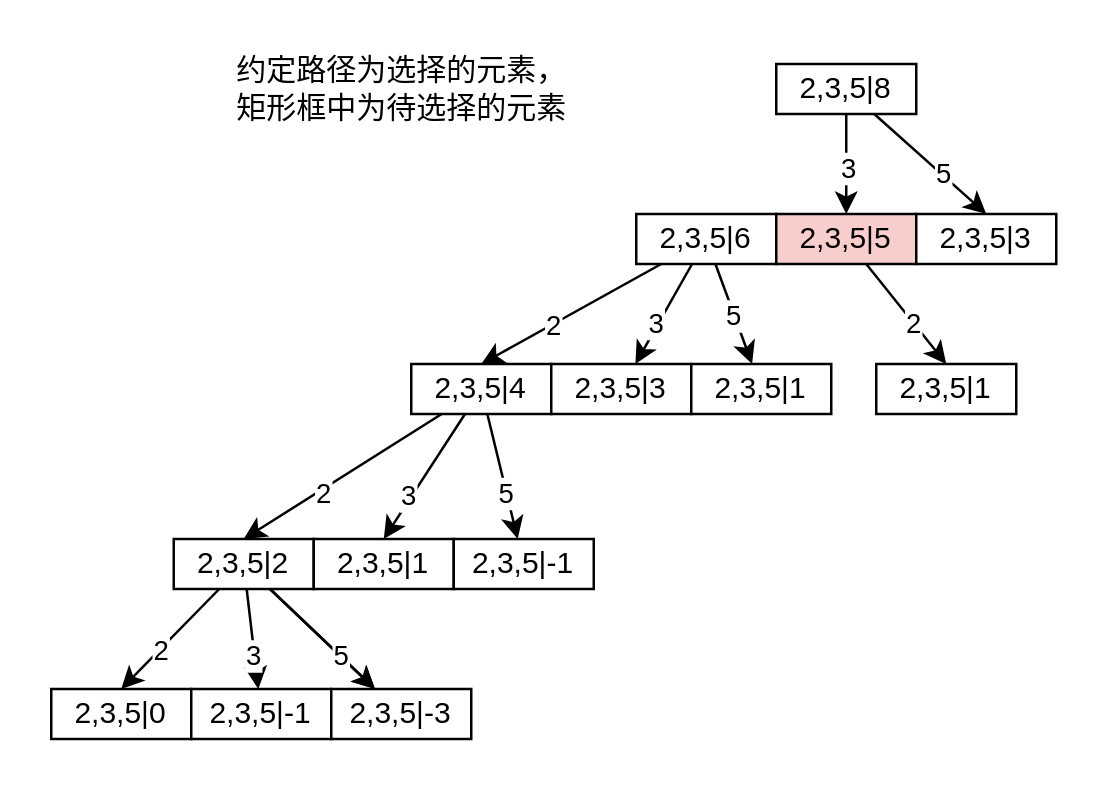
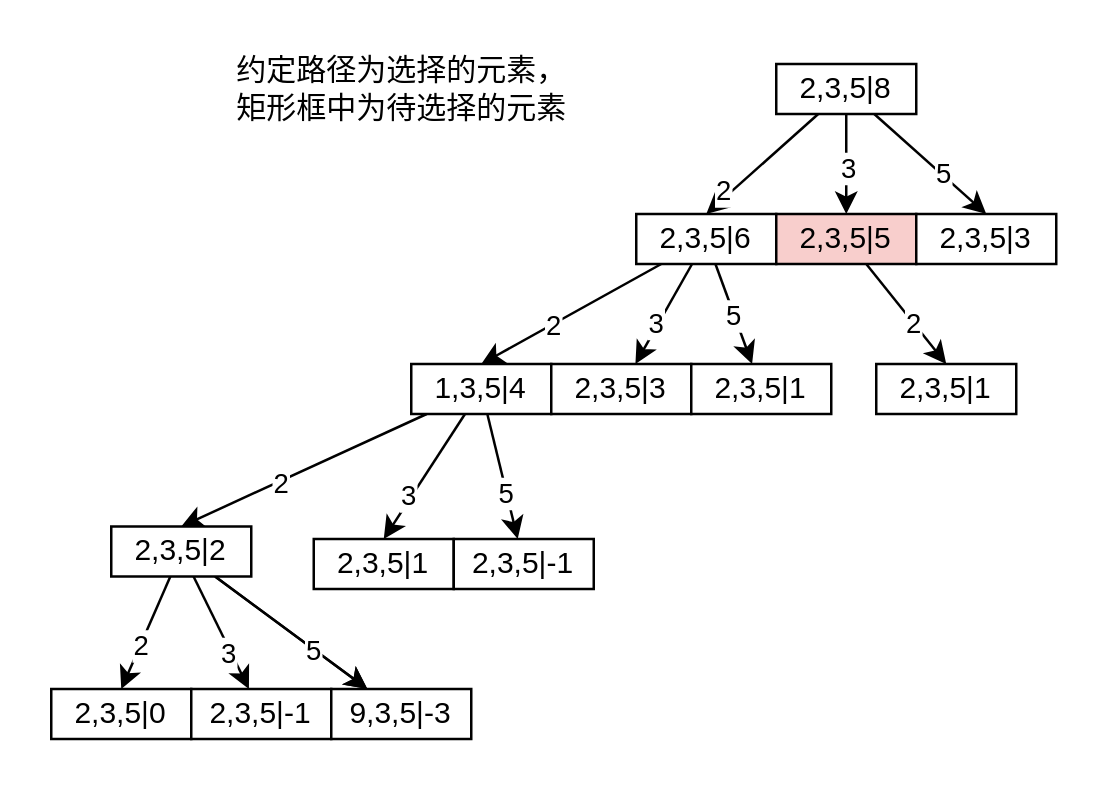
  <mxCell id="0" />
  <mxCell id="1" parent="0" />
+ <mxCell id="2" style="rounded=0;orthogonalLoop=1;jettySize=auto;html=1;entryX=0.5;entryY=0;entryDx=0;entryDy=0;" edge="1" parent="1" source="8" target="15"><mxGeometry relative="1" as="geometry" /></mxCell>
+ <mxCell id="3" value="2" style="edgeLabel;html=1;align=center;verticalAlign=middle;resizable=0;points=[];" vertex="1" connectable="0" parent="2"><mxGeometry x="-0.349" relative="1" as="geometry"><mxPoint x="-23" y="17" as="offset" /></mxGeometry></mxCell>
  <mxCell id="4" style="edgeStyle=none;rounded=0;orthogonalLoop=1;jettySize=auto;html=1;entryX=0.5;entryY=0;entryDx=0;entryDy=0;" edge="1" parent="1" source="8" target="18"><mxGeometry relative="1" as="geometry" /></mxCell>
  <mxCell id="5" value="3" style="edgeLabel;html=1;align=center;verticalAlign=middle;resizable=0;points=[];" vertex="1" connectable="0" parent="4"><mxGeometry x="-0.37" y="1" relative="1" as="geometry"><mxPoint x="-1" y="8" as="offset" /></mxGeometry></mxCell>
  <mxCell id="6" style="edgeStyle=none;rounded=0;orthogonalLoop=1;jettySize=auto;html=1;entryX=0.5;entryY=0;entryDx=0;entryDy=0;" edge="1" parent="1" source="8" target="19"><mxGeometry relative="1" as="geometry" /></mxCell>
  <mxCell id="7" value="5" style="edgeLabel;html=1;align=center;verticalAlign=middle;resizable=0;points=[];" vertex="1" connectable="0" parent="6"><mxGeometry x="0.185" y="1" relative="1" as="geometry"><mxPoint as="offset" /></mxGeometry></mxCell>
  <mxCell id="8" value="2,3,5|8" style="rounded=0;whiteSpace=wrap;html=1;" vertex="1" parent="1"><mxGeometry x="310" y="25" width="56" height="20" as="geometry" /></mxCell>
  <mxCell id="9" style="edgeStyle=none;rounded=0;orthogonalLoop=1;jettySize=auto;html=1;entryX=0.5;entryY=0;entryDx=0;entryDy=0;" edge="1" parent="1" source="15" target="27"><mxGeometry relative="1" as="geometry" /></mxCell>
  <mxCell id="10" value="2" style="edgeLabel;html=1;align=center;verticalAlign=middle;resizable=0;points=[];" vertex="1" connectable="0" parent="9"><mxGeometry x="0.22" relative="1" as="geometry"><mxPoint as="offset" /></mxGeometry></mxCell>
  <mxCell id="11" style="edgeStyle=none;rounded=0;orthogonalLoop=1;jettySize=auto;html=1;" edge="1" parent="1" source="15" target="28"><mxGeometry relative="1" as="geometry" /></mxCell>
  <mxCell id="12" value="3" style="edgeLabel;html=1;align=center;verticalAlign=middle;resizable=0;points=[];" vertex="1" connectable="0" parent="11"><mxGeometry x="0.218" y="-1" relative="1" as="geometry"><mxPoint as="offset" /></mxGeometry></mxCell>
  <mxCell id="13" style="edgeStyle=none;rounded=0;orthogonalLoop=1;jettySize=auto;html=1;" edge="1" parent="1" source="15" target="30"><mxGeometry relative="1" as="geometry" /></mxCell>
  <mxCell id="14" value="5" style="edgeLabel;html=1;align=center;verticalAlign=middle;resizable=0;points=[];" vertex="1" connectable="0" parent="13"><mxGeometry x="-0.377" y="-1" relative="1" as="geometry"><mxPoint x="3" y="8" as="offset" /></mxGeometry></mxCell>
  <mxCell id="15" value="2,3,5|6" style="rounded=0;whiteSpace=wrap;html=1;" vertex="1" parent="1"><mxGeometry x="254" y="85" width="56" height="20" as="geometry" /></mxCell>
  <mxCell id="16" style="edgeStyle=none;rounded=0;orthogonalLoop=1;jettySize=auto;html=1;entryX=0.5;entryY=0;entryDx=0;entryDy=0;" edge="1" parent="1" source="18" target="29"><mxGeometry relative="1" as="geometry" /></mxCell>
  <mxCell id="17" value="2" style="edgeLabel;html=1;align=center;verticalAlign=middle;resizable=0;points=[];" vertex="1" connectable="0" parent="16"><mxGeometry x="0.19" relative="1" as="geometry"><mxPoint as="offset" /></mxGeometry></mxCell>
  <mxCell id="18" value="2,3,5|5" style="rounded=0;whiteSpace=wrap;html=1;fillColor=#f8cecc;" vertex="1" parent="1"><mxGeometry x="310" y="85" width="56" height="20" as="geometry" /></mxCell>
  <mxCell id="19" value="2,3,5|3" style="rounded=0;whiteSpace=wrap;html=1;" vertex="1" parent="1"><mxGeometry x="366" y="85" width="56" height="20" as="geometry" /></mxCell>
  <mxCell id="20" value="约定路径为选择的元素，&lt;br&gt;矩形框中为待选择的元素" style="text;html=1;align=center;verticalAlign=middle;resizable=0;points=[];autosize=1;strokeColor=none;fillColor=none;" vertex="1" parent="1"><mxGeometry x="85" y="20" width="150" height="30" as="geometry" /></mxCell>
  <mxCell id="21" style="edgeStyle=none;rounded=0;orthogonalLoop=1;jettySize=auto;html=1;entryX=0.5;entryY=0;entryDx=0;entryDy=0;" edge="1" parent="1" source="27" target="38"><mxGeometry relative="1" as="geometry" /></mxCell>
  <mxCell id="22" value="2" style="edgeLabel;html=1;align=center;verticalAlign=middle;resizable=0;points=[];" vertex="1" connectable="0" parent="21"><mxGeometry x="0.207" y="1" relative="1" as="geometry"><mxPoint as="offset" /></mxGeometry></mxCell>
  <mxCell id="23" style="edgeStyle=none;rounded=0;orthogonalLoop=1;jettySize=auto;html=1;entryX=0.5;entryY=0;entryDx=0;entryDy=0;" edge="1" parent="1" source="27" target="39"><mxGeometry relative="1" as="geometry" /></mxCell>
  <mxCell id="24" value="3" style="edgeLabel;html=1;align=center;verticalAlign=middle;resizable=0;points=[];" vertex="1" connectable="0" parent="23"><mxGeometry x="0.333" y="-2" relative="1" as="geometry"><mxPoint as="offset" /></mxGeometry></mxCell>
  <mxCell id="25" style="edgeStyle=none;rounded=0;orthogonalLoop=1;jettySize=auto;html=1;" edge="1" parent="1" source="27" target="40"><mxGeometry relative="1" as="geometry" /></mxCell>
  <mxCell id="26" value="5" style="edgeLabel;html=1;align=center;verticalAlign=middle;resizable=0;points=[];" vertex="1" connectable="0" parent="25"><mxGeometry x="0.233" y="-1" relative="1" as="geometry"><mxPoint as="offset" /></mxGeometry></mxCell>
- <mxCell id="27" value="2,3,5|4" style="rounded=0;whiteSpace=wrap;html=1;" vertex="1" parent="1"><mxGeometry x="164" y="145" width="56" height="20" as="geometry" /></mxCell>
+ <mxCell id="27" value="1,3,5|4" style="rounded=0;whiteSpace=wrap;html=1;" vertex="1" parent="1"><mxGeometry x="164" y="145" width="56" height="20" as="geometry" /></mxCell>
  <mxCell id="28" value="2,3,5|3" style="rounded=0;whiteSpace=wrap;html=1;" vertex="1" parent="1"><mxGeometry x="220" y="145" width="56" height="20" as="geometry" /></mxCell>
  <mxCell id="29" value="2,3,5|1" style="rounded=0;whiteSpace=wrap;html=1;" vertex="1" parent="1"><mxGeometry x="350" y="145" width="56" height="20" as="geometry" /></mxCell>
  <mxCell id="30" value="2,3,5|1" style="rounded=0;whiteSpace=wrap;html=1;" vertex="1" parent="1"><mxGeometry x="276" y="145" width="56" height="20" as="geometry" /></mxCell>
  <mxCell id="31" value="" style="edgeStyle=none;rounded=0;orthogonalLoop=1;jettySize=auto;html=1;" edge="1" parent="1" source="38" target="43"><mxGeometry relative="1" as="geometry" /></mxCell>
  <mxCell id="32" value="" style="edgeStyle=none;rounded=0;orthogonalLoop=1;jettySize=auto;html=1;" edge="1" parent="1" source="38" target="43"><mxGeometry relative="1" as="geometry" /></mxCell>
  <mxCell id="33" value="5" style="edgeLabel;html=1;align=center;verticalAlign=middle;resizable=0;points=[];" vertex="1" connectable="0" parent="32"><mxGeometry x="0.295" relative="1" as="geometry"><mxPoint as="offset" /></mxGeometry></mxCell>
  <mxCell id="34" style="edgeStyle=none;rounded=0;orthogonalLoop=1;jettySize=auto;html=1;entryX=0.5;entryY=0;entryDx=0;entryDy=0;" edge="1" parent="1" source="38" target="41"><mxGeometry relative="1" as="geometry" /></mxCell>
  <mxCell id="35" value="2" style="edgeLabel;html=1;align=center;verticalAlign=middle;resizable=0;points=[];" vertex="1" connectable="0" parent="34"><mxGeometry x="0.23" relative="1" as="geometry"><mxPoint as="offset" /></mxGeometry></mxCell>
  <mxCell id="36" style="edgeStyle=none;rounded=0;orthogonalLoop=1;jettySize=auto;html=1;" edge="1" parent="1" source="38" target="42"><mxGeometry relative="1" as="geometry" /></mxCell>
  <mxCell id="37" value="3" style="edgeLabel;html=1;align=center;verticalAlign=middle;resizable=0;points=[];" vertex="1" connectable="0" parent="36"><mxGeometry x="0.318" y="-1" relative="1" as="geometry"><mxPoint as="offset" /></mxGeometry></mxCell>
- <mxCell id="38" value="2,3,5|2" style="rounded=0;whiteSpace=wrap;html=1;" vertex="1" parent="1"><mxGeometry x="69" y="215" width="56" height="20" as="geometry" /></mxCell>
+ <mxCell id="38" value="2,3,5|2" style="rounded=0;whiteSpace=wrap;html=1;" vertex="1" parent="1"><mxGeometry x="44" y="210" width="56" height="20" as="geometry" /></mxCell>
  <mxCell id="39" value="2,3,5|1" style="rounded=0;whiteSpace=wrap;html=1;" vertex="1" parent="1"><mxGeometry x="125" y="215" width="56" height="20" as="geometry" /></mxCell>
  <mxCell id="40" value="2,3,5|-1" style="rounded=0;whiteSpace=wrap;html=1;" vertex="1" parent="1"><mxGeometry x="181" y="215" width="56" height="20" as="geometry" /></mxCell>
  <mxCell id="41" value="2,3,5|0" style="rounded=0;whiteSpace=wrap;html=1;" vertex="1" parent="1"><mxGeometry x="20" y="275" width="56" height="20" as="geometry" /></mxCell>
  <mxCell id="42" value="2,3,5|-1" style="rounded=0;whiteSpace=wrap;html=1;" vertex="1" parent="1"><mxGeometry x="76" y="275" width="56" height="20" as="geometry" /></mxCell>
- <mxCell id="43" value="2,3,5|-3" style="rounded=0;whiteSpace=wrap;html=1;" vertex="1" parent="1"><mxGeometry x="132" y="275" width="56" height="20" as="geometry" /></mxCell>
+ <mxCell id="43" value="9,3,5|-3" style="rounded=0;whiteSpace=wrap;html=1;" vertex="1" parent="1"><mxGeometry x="132" y="275" width="56" height="20" as="geometry" /></mxCell>
